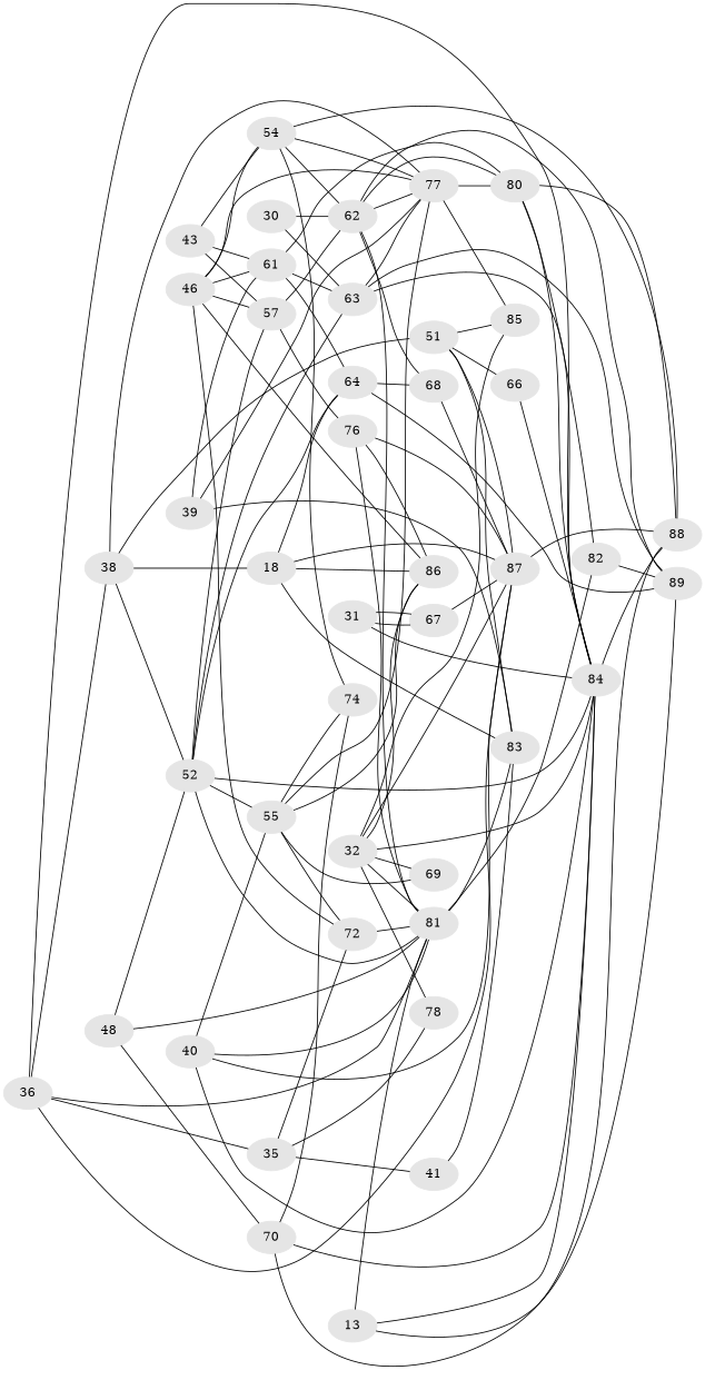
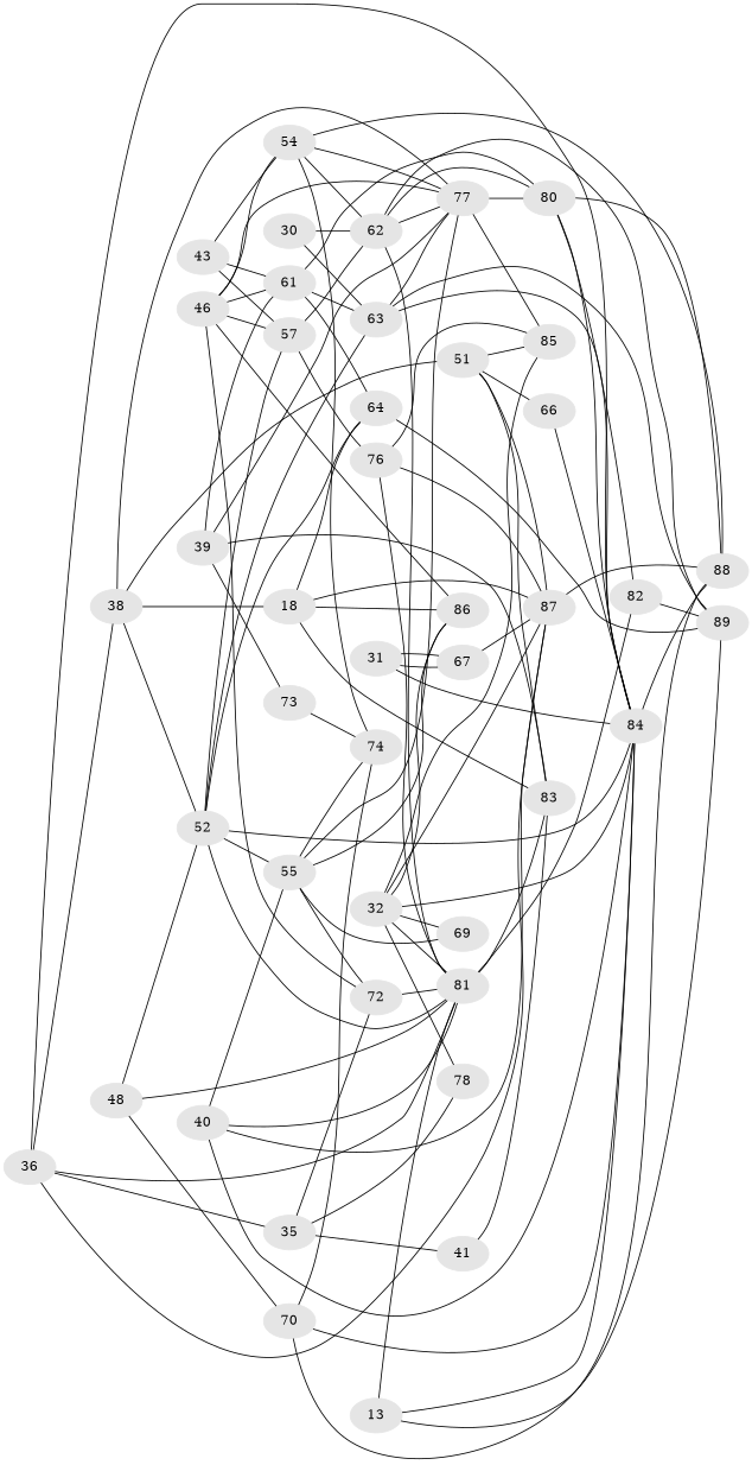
  graph {
    rankdir=LR
    node [color=gray90 style=filled]
    81 [super="+71+75"]
    13
    84 [super="+10+12"]
    89 [super="+2"]
    35
    78
    41
    72
    83 [super="+53"]
    82
    88 [super="+9"]
    62 [super="+6+59"]
    77 [super="+65"]
    80
-   68
    30
    63 [super="+56"]
    31 [super="+7"]
    67
    64 [super="+22"]
    87 [super="+25+11+79"]
    32 [super="+23"]
    69
    85 [super="+49"]
    86 [super="+42"]
    36 [super="+17"]
    38 [super="+26"]
    51
    52 [super="+18+44"]
    n30 [label=18]
    66
    55 [super="+15+45"]
    57 [super="+5"]
    61 [super="+21+29"]
    39
+   73
    74
    40 [super="+19"]
    54 [super="+20"]
    43
    76
    46
    48 [super="+27"]
    70 [super="+24+34"]
    81 -- 83
    81 -- 82 [weight=3]
    13 -- 81
    13 -- 84
    13 -- 89
    84 -- 88 [weight=3]
    35 -- 78
    35 -- 41
    35 -- 72
    41 -- 83
    72 -- 81
    82 -- 89
    62 -- 81
    62 -- 89
    62 -- 77
    62 -- 80
-   62 -- 68
    77 -- 80
    77 -- 85
    80 -- 84
    80 -- 82
    80 -- 88
-   68 -- 87
    30 -- 62
    30 -- 63
    63 -- 84 [weight=3]
    63 -- 89
    63 -- 77
    31 -- 84 [weight=2]
    31 -- 67
    31 -- 67
    67 -- 87
    64 -- 89
-   64 -- 68
    87 -- 88
    32 -- 81 [weight=3]
    32 -- 84
    32 -- 78
    32 -- 87
    32 -- 69 [weight=2]
    32 -- 85
    32 -- 86
    36 -- 81
    36 -- 84
    36 -- 35
    36 -- 87 [weight=2]
    36 -- 38 [weight=2]
    38 -- 77 [weight=2]
    38 -- 51
    38 -- 52
    38 -- n30
    51 -- 83 [weight=2]
    51 -- 87
    51 -- 85
    51 -- 66
    52 -- 81 [weight=2]
    52 -- 84 [weight=2]
    52 -- 63
    52 -- 64
    52 -- 55
    52 -- 57
    n30 -- 83
    n30 -- 64 [weight=2]
    n30 -- 87
    n30 -- 86
    66 -- 84
    55 -- 72
    55 -- 77
    55 -- 69
    55 -- 86
    55 -- 74
    57 -- 62
    57 -- 76
    61 -- 80
    61 -- 63
    61 -- 64 [weight=2]
    39 -- 83
    39 -- 77
    39 -- 61
+   39 -- 73
+   73 -- 74
    40 -- 81 [weight=2]
    40 -- 84 [weight=2]
    40 -- 87
    40 -- 55
    54 -- 88
    54 -- 62 [weight=2]
    54 -- 77
    54 -- 74
    43 -- 57
    43 -- 61
    43 -- 54
    76 -- 81
    76 -- 87
-   76 -- 86
+   76 -- 85
    46 -- 72
    46 -- 77
    46 -- 86
    46 -- 57
    46 -- 61 [weight=2]
    46 -- 54
    48 -- 81
    48 -- 52
    48 -- 70 [weight=2]
    70 -- 84
    70 -- 88
    70 -- 74
  }
